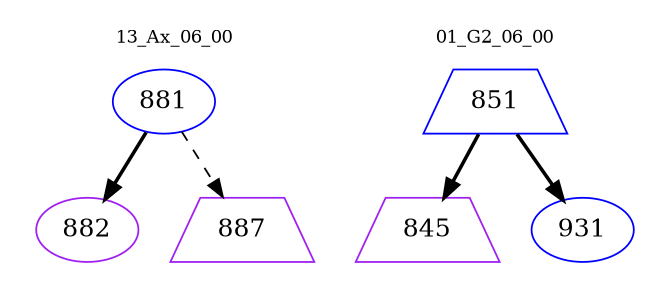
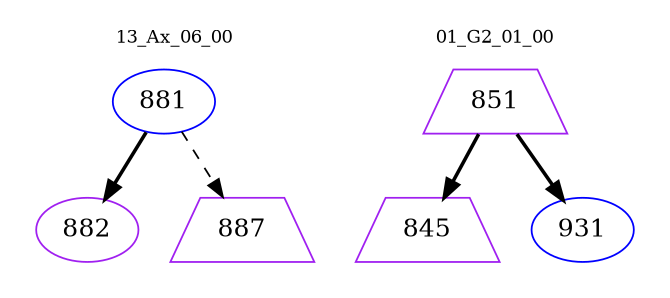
  digraph {
    node [color=blue shape=ellipse]
    edge [color=black style=bold]
    n1 [label=881]
    n2 [color=purple label=882]
    n3 [color=purple label=887 shape=trapezium]
-   n4 [label=851 shape=trapezium]
+   n4 [color=purple label=851 shape=trapezium]
    n5 [color=purple label=845 shape=trapezium]
    n6 [label=931]
    subgraph cluster_1 {
      color=white
      fontsize=10
      label="13_Ax_06_00"
      n1
      n2
      n3
    }
    subgraph cluster_2 {
      color=white
      fontsize=10
-     label="01_G2_06_00"
+     label="01_G2_01_00"
      n4
      n5
      n6
    }
    n1 -> n2
    n1 -> n3 [style=dashed]
    n4 -> n5
    n4 -> n6
  }
